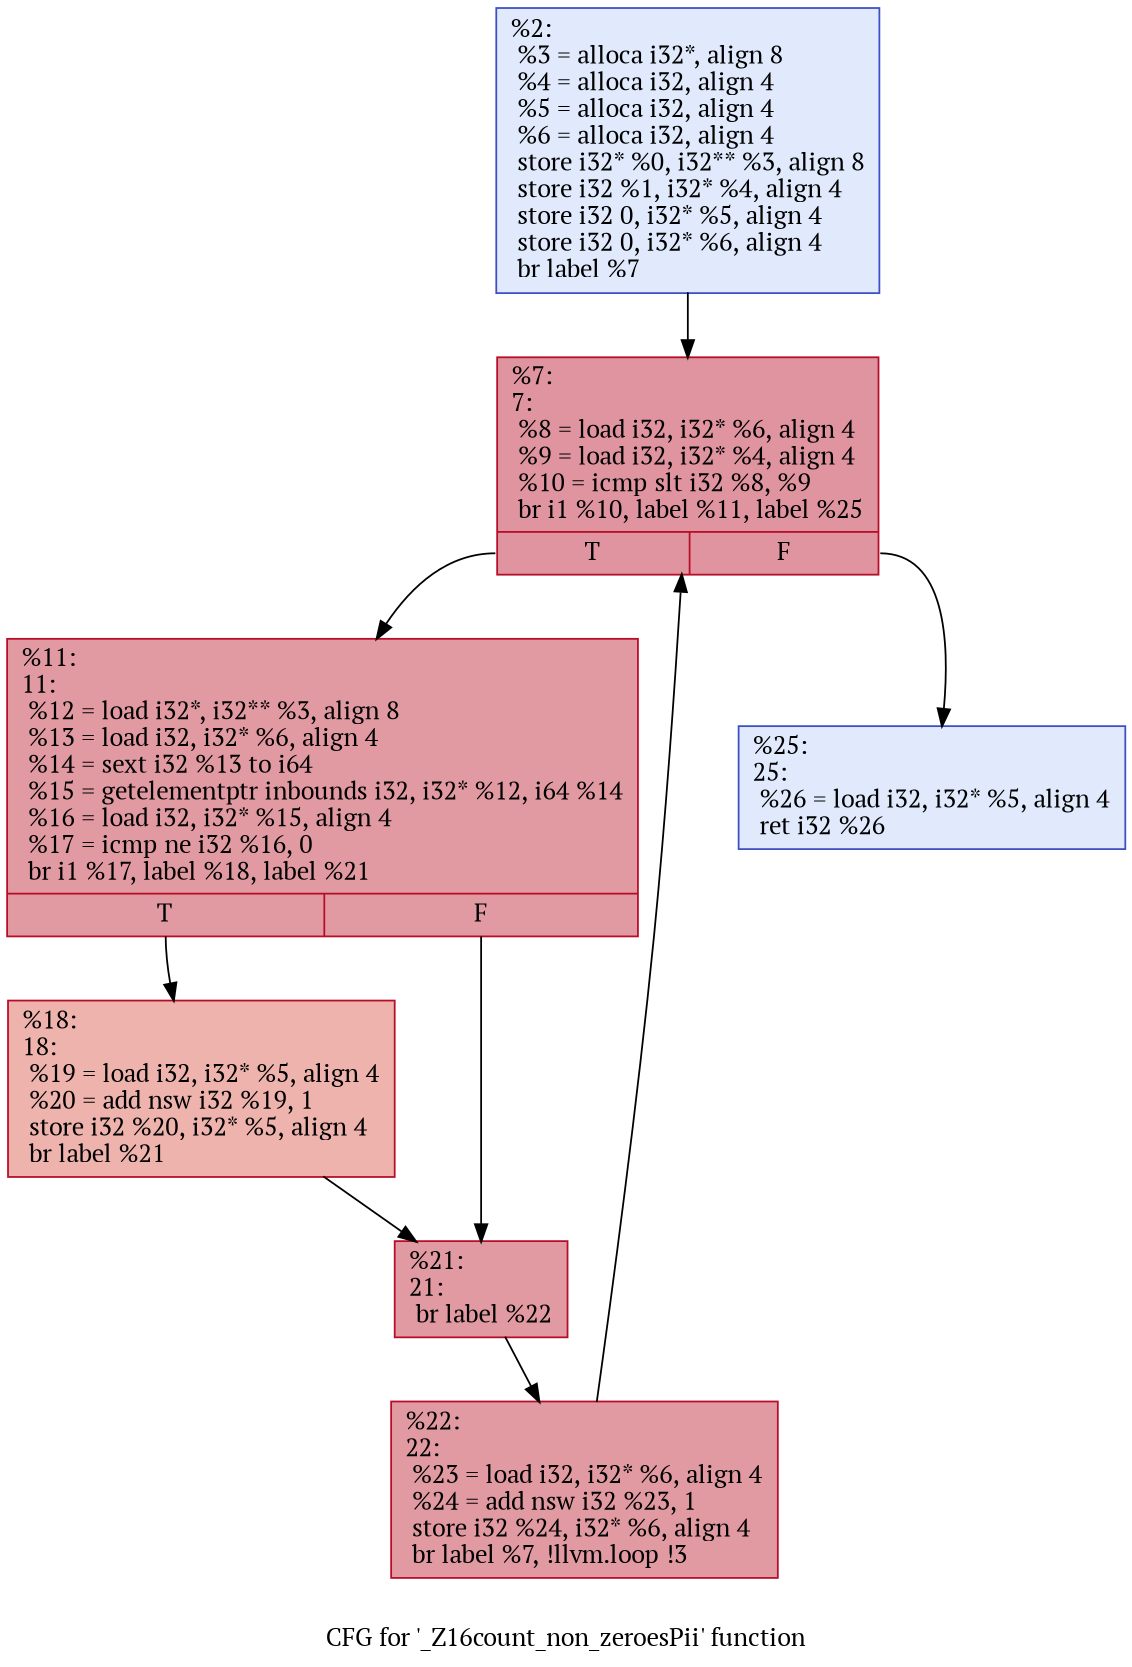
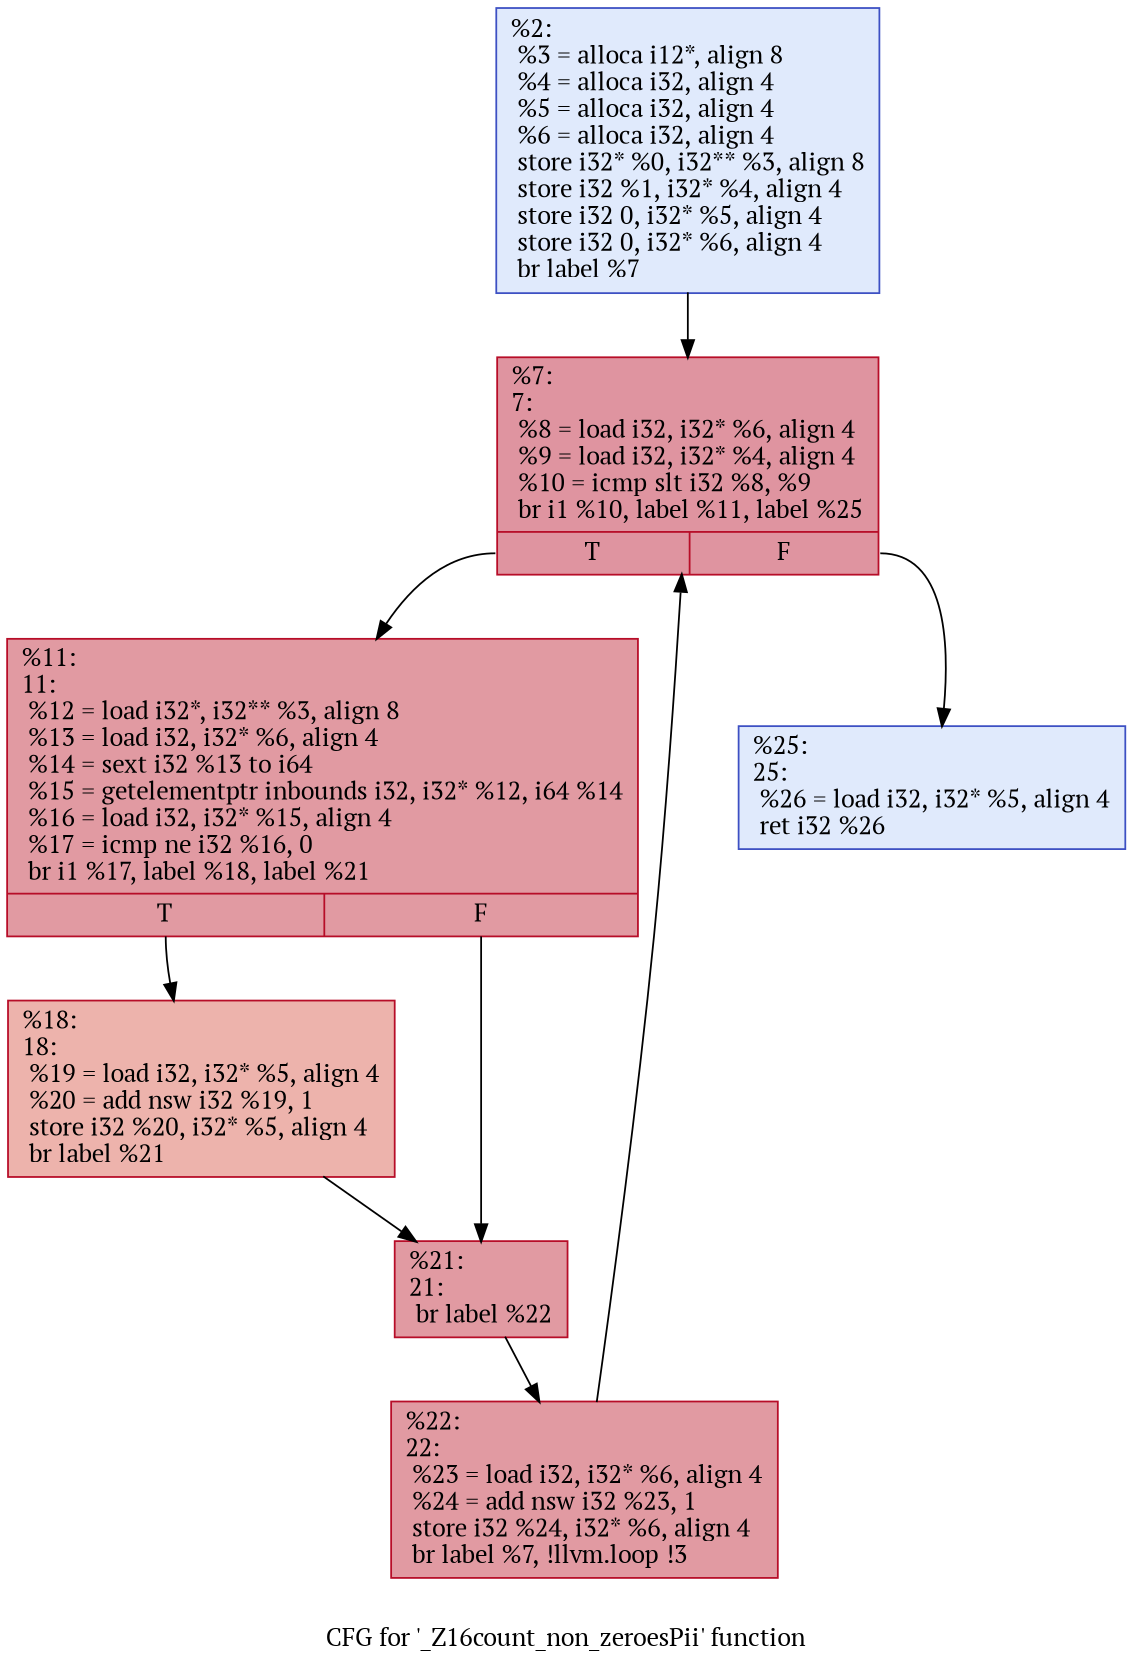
  digraph {
    label="CFG for '_Z16count_non_zeroesPii' function"
    fontname="PT Serif"
    node [color="#b70d28ff" fillcolor="#bb1b2c70" shape=record style=filled fontname="PT Serif"]
    edge [fontname="PT Serif"]
-   n1 [color="#3d50c3ff" fillcolor="#b9d0f970" label="{%2:\l  %3 = alloca i32*, align 8\l  %4 = alloca i32, align 4\l  %5 = alloca i32, align 4\l  %6 = alloca i32, align 4\l  store i32* %0, i32** %3, align 8\l  store i32 %1, i32* %4, align 4\l  store i32 0, i32* %5, align 4\l  store i32 0, i32* %6, align 4\l  br label %7\l}"]
+   n1 [color="#3d50c3ff" fillcolor="#b9d0f970" label="{%2:\l  %3 = alloca i12*, align 8\l  %4 = alloca i32, align 4\l  %5 = alloca i32, align 4\l  %6 = alloca i32, align 4\l  store i32* %0, i32** %3, align 8\l  store i32 %1, i32* %4, align 4\l  store i32 0, i32* %5, align 4\l  store i32 0, i32* %6, align 4\l  br label %7\l}"]
    n2 [fillcolor="#b70d2870" label="{%7:\l7:                                                \l  %8 = load i32, i32* %6, align 4\l  %9 = load i32, i32* %4, align 4\l  %10 = icmp slt i32 %8, %9\l  br i1 %10, label %11, label %25\l|{<s0>T|<s1>F}}"]
    n3 [label="{%11:\l11:                                               \l  %12 = load i32*, i32** %3, align 8\l  %13 = load i32, i32* %6, align 4\l  %14 = sext i32 %13 to i64\l  %15 = getelementptr inbounds i32, i32* %12, i64 %14\l  %16 = load i32, i32* %15, align 4\l  %17 = icmp ne i32 %16, 0\l  br i1 %17, label %18, label %21\l|{<s0>T|<s1>F}}"]
    n4 [color="#3d50c3ff" fillcolor="#b9d0f970" label="{%25:\l25:                                               \l  %26 = load i32, i32* %5, align 4\l  ret i32 %26\l}"]
    n5 [fillcolor="#d6524470" label="{%18:\l18:                                               \l  %19 = load i32, i32* %5, align 4\l  %20 = add nsw i32 %19, 1\l  store i32 %20, i32* %5, align 4\l  br label %21\l}"]
    n6 [label="{%21:\l21:                                               \l  br label %22\l}"]
    n7 [label="{%22:\l22:                                               \l  %23 = load i32, i32* %6, align 4\l  %24 = add nsw i32 %23, 1\l  store i32 %24, i32* %6, align 4\l  br label %7, !llvm.loop !3\l}"]
    n1 -> n2
    n2 -> n3 [tailport=s0]
    n2 -> n4 [tailport=s1]
    n3 -> n5 [tailport=s0]
    n3 -> n6 [tailport=s1]
    n5 -> n6
    n6 -> n7
    n7 -> n2
  }
